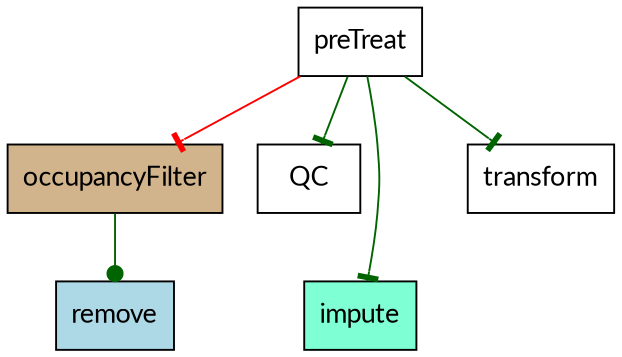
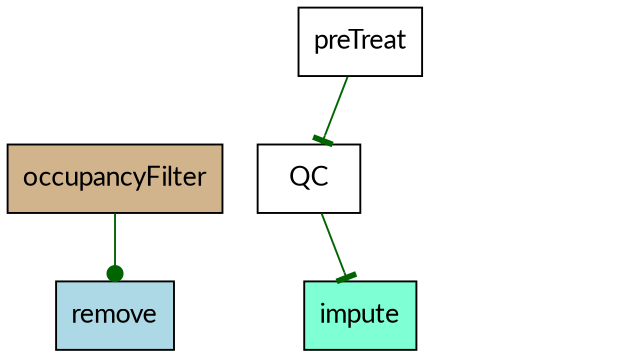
  digraph {
    fontname=Lato
    node [fillcolor=white fontname=Lato fontsize=14 shape=box style=filled]
    edge [arrowhead=tee color=darkgreen fontname=Lato]
    occupancyFilter [fillcolor=tan]
    preTreat
    QC
    impute [fillcolor=aquamarine]
-   transform
    remove [fillcolor=lightblue]
    occupancyFilter -> remove [arrowhead=dot]
-   preTreat -> occupancyFilter [color=red]
    preTreat -> QC
-   preTreat -> impute
-   preTreat -> transform
+   QC -> impute
  }
